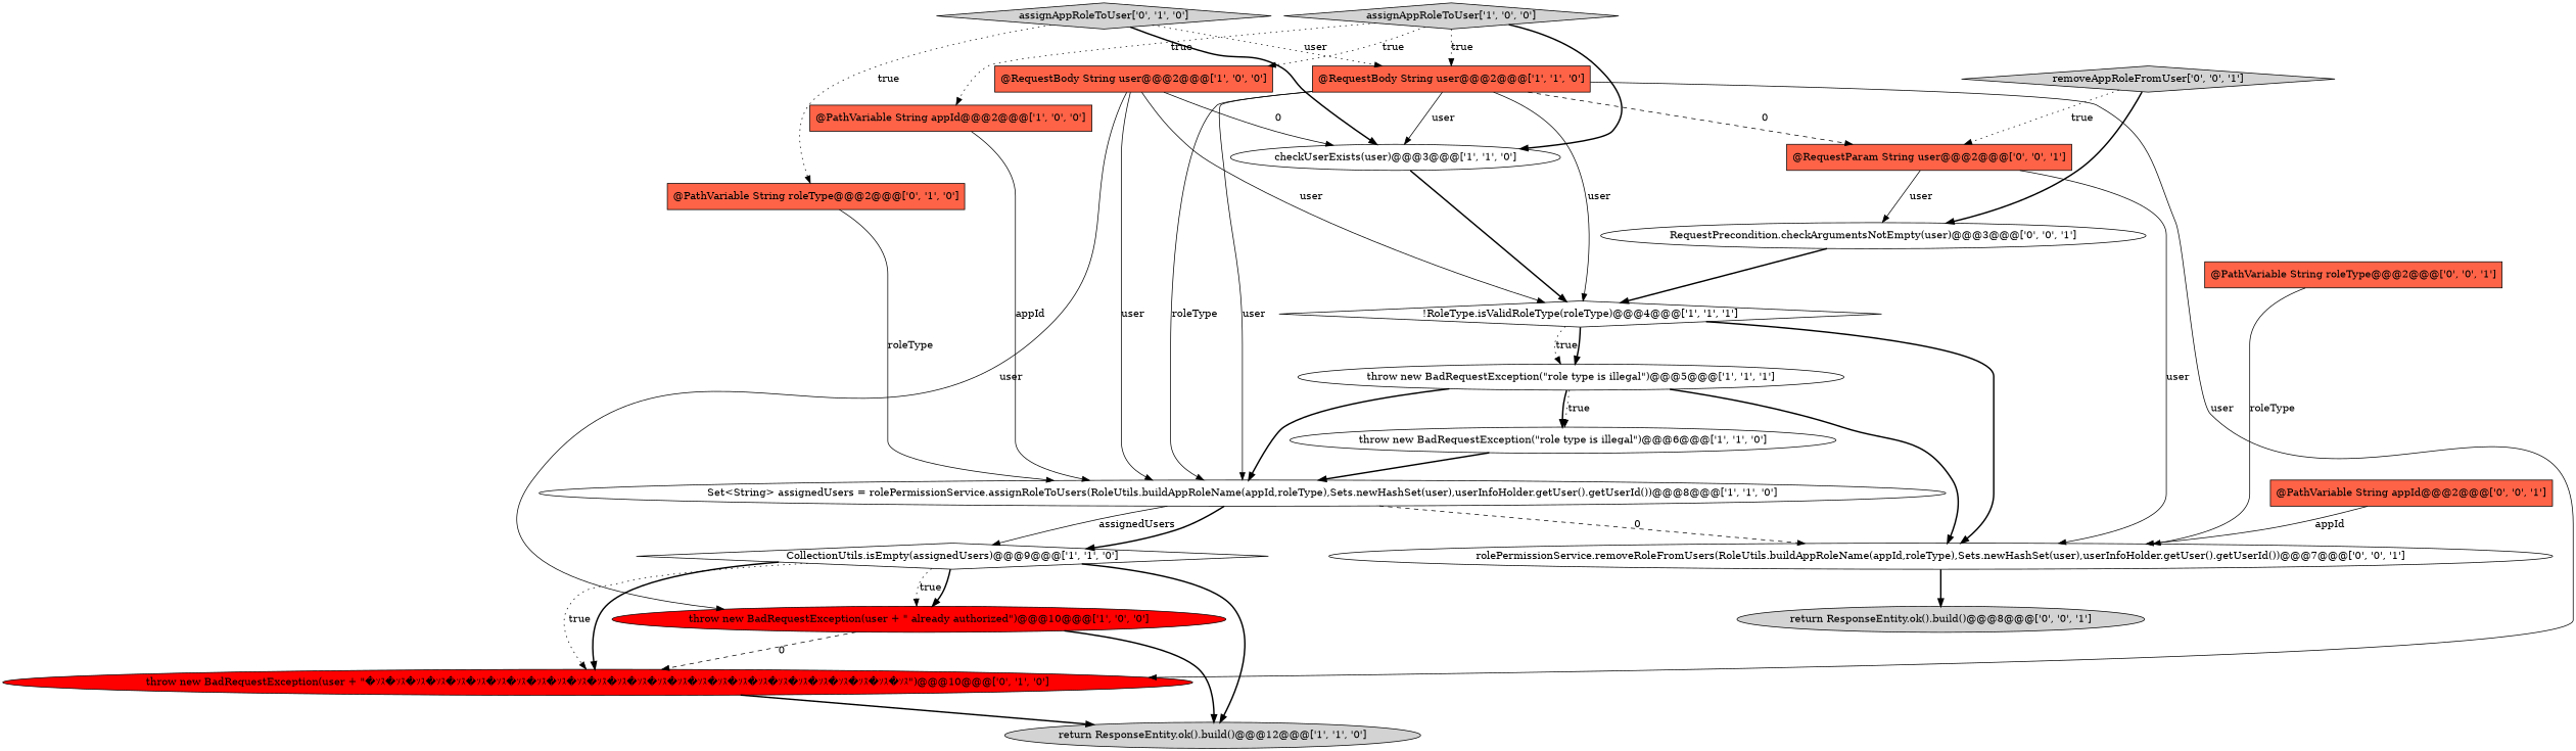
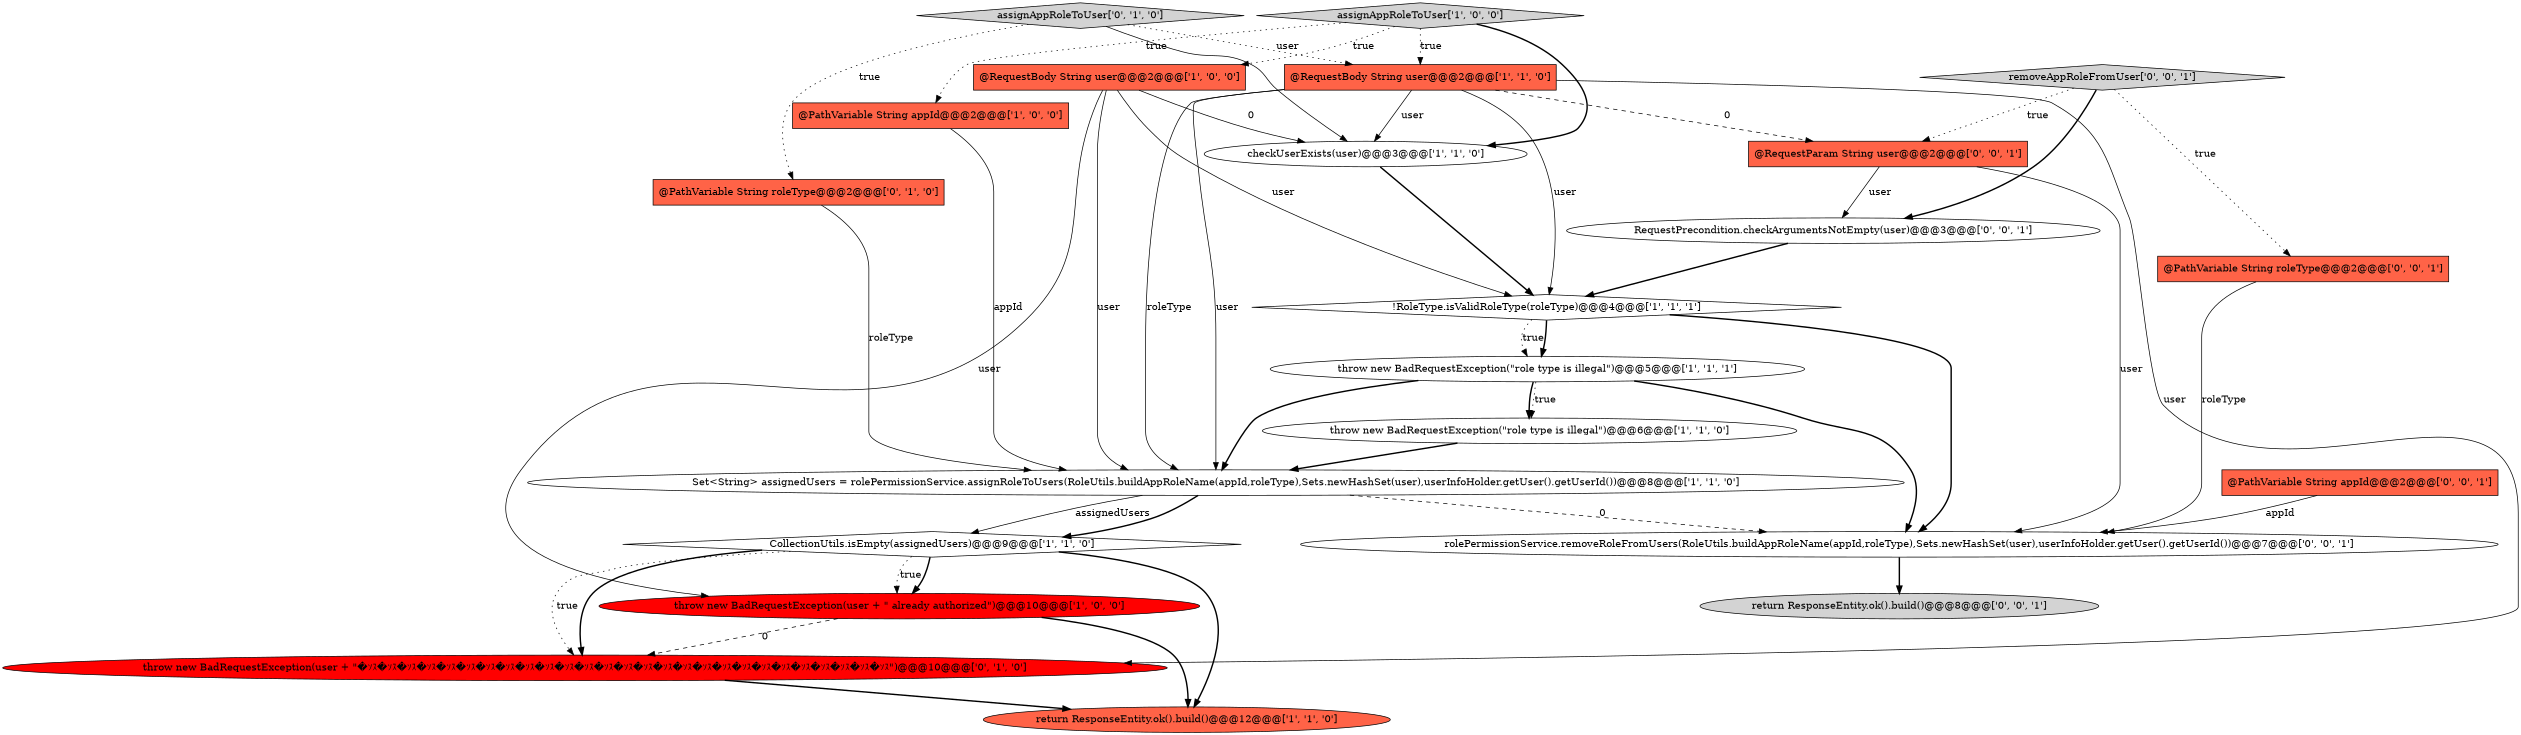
  digraph {
    fontname="DejaVu Serif"
    node [fillcolor=white fontname="DejaVu Serif" shape=ellipse style=filled]
    edge [fontname="DejaVu Serif" style=bold]
    n1 [fillcolor=tomato label="@RequestBody String user@@@2@@@['1', '1', '0']" shape=box]
    n2 [fillcolor=tomato label="@RequestParam String user@@@2@@@['0', '0', '1']" shape=box]
    n3 [label="!RoleType.isValidRoleType(roleType)@@@4@@@['1', '1', '1']" shape=diamond]
    n4 [label="Set<String> assignedUsers = rolePermissionService.assignRoleToUsers(RoleUtils.buildAppRoleName(appId,roleType),Sets.newHashSet(user),userInfoHolder.getUser().getUserId())@@@8@@@['1', '1', '0']"]
    n5 [label="checkUserExists(user)@@@3@@@['1', '1', '0']"]
    n6 [fillcolor=red label="throw new BadRequestException(user + \"�ｿｽ�ｿｽ�ｿｽ�ｿｽ�ｿｽ�ｿｽ�ｿｽ�ｿｽ�ｿｽ�ｿｽ�ｿｽ�ｿｽ�ｿｽ�ｿｽ�ｿｽ�ｿｽ�ｿｽ�ｿｽ�ｿｽ�ｿｽ�ｿｽ�ｿｽ�ｿｽ�ｿｽ�ｿｽ�ｿｽ�ｿｽ\")@@@10@@@['0', '1', '0']"]
    n7 [label="rolePermissionService.removeRoleFromUsers(RoleUtils.buildAppRoleName(appId,roleType),Sets.newHashSet(user),userInfoHolder.getUser().getUserId())@@@7@@@['0', '0', '1']"]
    n8 [label="RequestPrecondition.checkArgumentsNotEmpty(user)@@@3@@@['0', '0', '1']"]
    n9 [label="throw new BadRequestException(\"role type is illegal\")@@@5@@@['1', '1', '1']"]
    n10 [label="CollectionUtils.isEmpty(assignedUsers)@@@9@@@['1', '1', '0']" shape=diamond]
-   n11 [fillcolor=lightgray label="return ResponseEntity.ok().build()@@@12@@@['1', '1', '0']"]
+   n11 [fillcolor=tomato label="return ResponseEntity.ok().build()@@@12@@@['1', '1', '0']"]
    n12 [fillcolor=lightgray label="return ResponseEntity.ok().build()@@@8@@@['0', '0', '1']"]
    n13 [fillcolor=tomato label="@PathVariable String roleType@@@2@@@['0', '1', '0']" shape=box]
    n14 [fillcolor=red label="throw new BadRequestException(user + \" already authorized\")@@@10@@@['1', '0', '0']"]
    n15 [label="throw new BadRequestException(\"role type is illegal\")@@@6@@@['1', '1', '0']"]
    n16 [fillcolor=tomato label="@RequestBody String user@@@2@@@['1', '0', '0']" shape=box]
    n17 [fillcolor=tomato label="@PathVariable String appId@@@2@@@['1', '0', '0']" shape=box]
    n18 [fillcolor=tomato label="@PathVariable String roleType@@@2@@@['0', '0', '1']" shape=box]
    n19 [fillcolor=lightgray label="removeAppRoleFromUser['0', '0', '1']" shape=diamond]
    n20 [fillcolor=tomato label="@PathVariable String appId@@@2@@@['0', '0', '1']" shape=box]
    n21 [fillcolor=lightgray label="assignAppRoleToUser['1', '0', '0']" shape=diamond]
    n22 [fillcolor=lightgray label="assignAppRoleToUser['0', '1', '0']" shape=diamond]
    n1 -> n2 [label=0 style=dashed]
    n1 -> n3 [label=user style=solid]
    n1 -> n4 [label=user style=solid]
    n1 -> n4 [label=roleType style=solid]
    n1 -> n5 [label=user style=solid]
    n1 -> n6 [label=user style=solid]
    n2 -> n7 [label=user style=solid]
    n2 -> n8 [label=user style=solid]
    n3 -> n7
    n3 -> n9 [label=true style=dotted]
    n3 -> n9
    n4 -> n7 [label=0 style=dashed]
    n4 -> n10 [label=assignedUsers style=solid]
    n4 -> n10
    n5 -> n3
    n6 -> n11
    n7 -> n12
    n8 -> n3
    n9 -> n4
    n9 -> n7
    n9 -> n15 [label=true style=dotted]
    n9 -> n15
    n10 -> n6
    n10 -> n6 [label=true style=dotted]
    n10 -> n11
    n10 -> n14 [label=true style=dotted]
    n10 -> n14
    n13 -> n4 [label=roleType style=solid]
    n14 -> n6 [label=0 style=dashed]
    n14 -> n11
    n15 -> n4
    n16 -> n3 [label=user style=solid]
    n16 -> n4 [label=user style=solid]
    n16 -> n5 [label=0 style=solid]
    n16 -> n14 [label=user style=solid]
    n17 -> n4 [label=appId style=solid]
    n18 -> n7 [label=roleType style=solid]
    n19 -> n2 [label=true style=dotted]
    n19 -> n8
+   n19 -> n18 [label=true style=dotted]
    n20 -> n7 [label=appId style=solid]
    n21 -> n1 [label=true style=dotted]
    n21 -> n5
    n21 -> n16 [label=true style=dotted]
    n21 -> n17 [label=true style=dotted]
    n22 -> n1 [label=user style=dotted]
-   n22 -> n5
+   n22 -> n5 [style=solid]
    n22 -> n13 [label=true style=dotted]
  }
